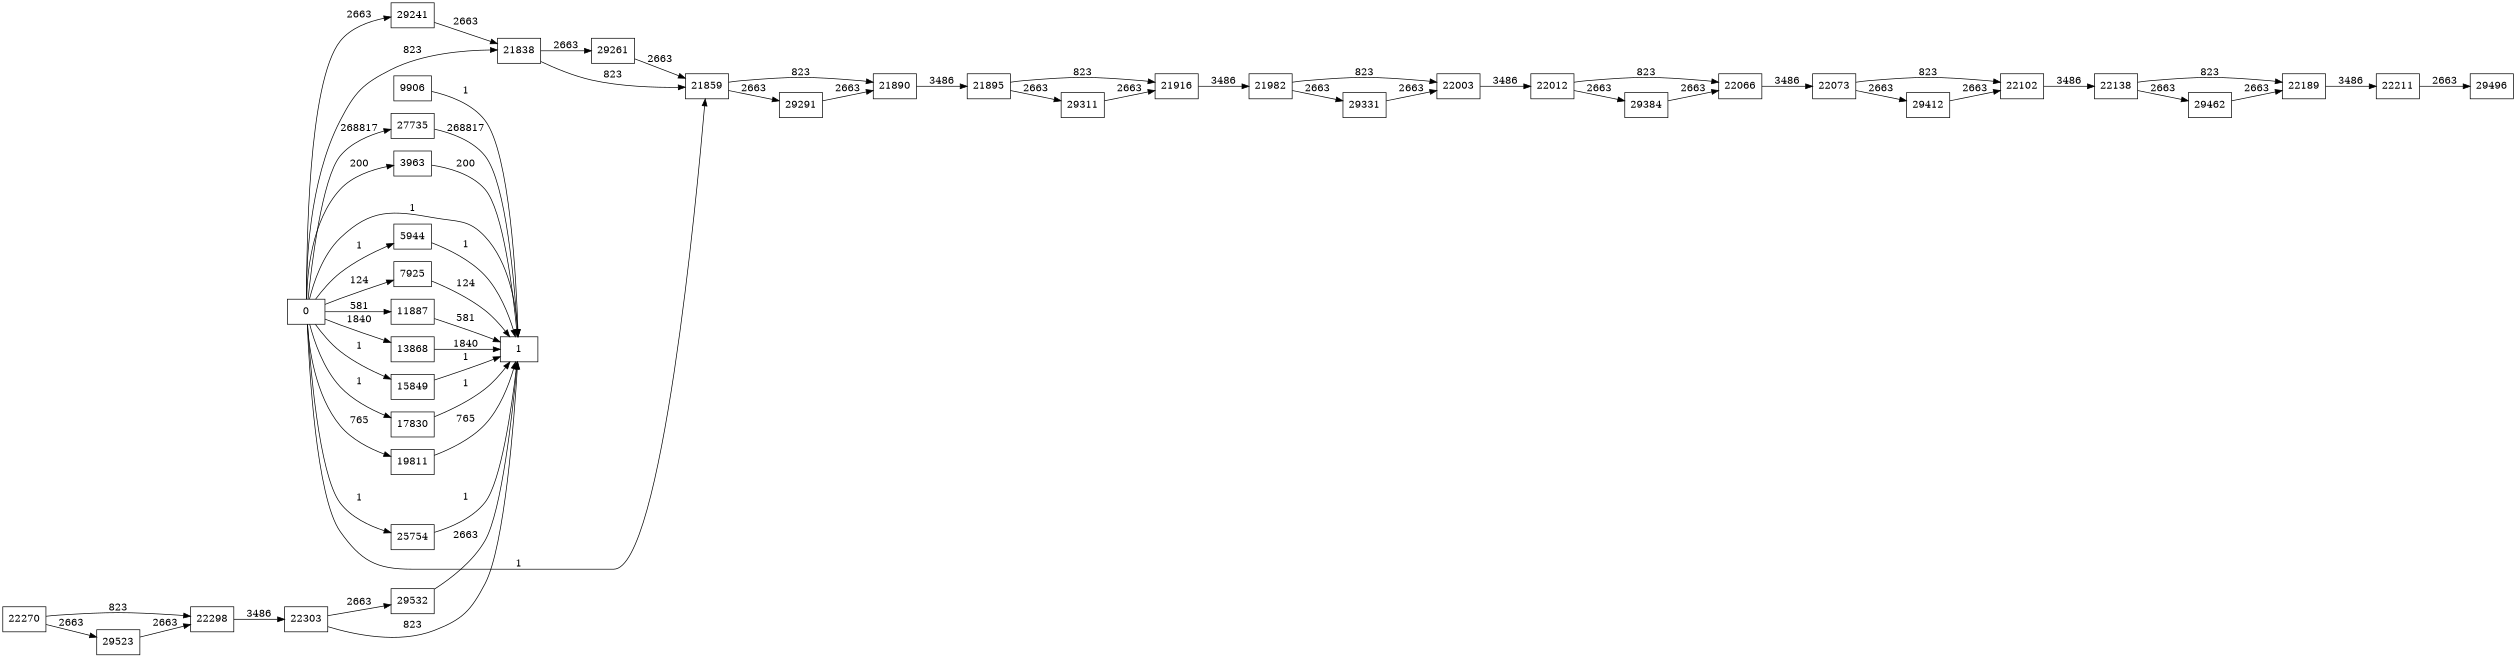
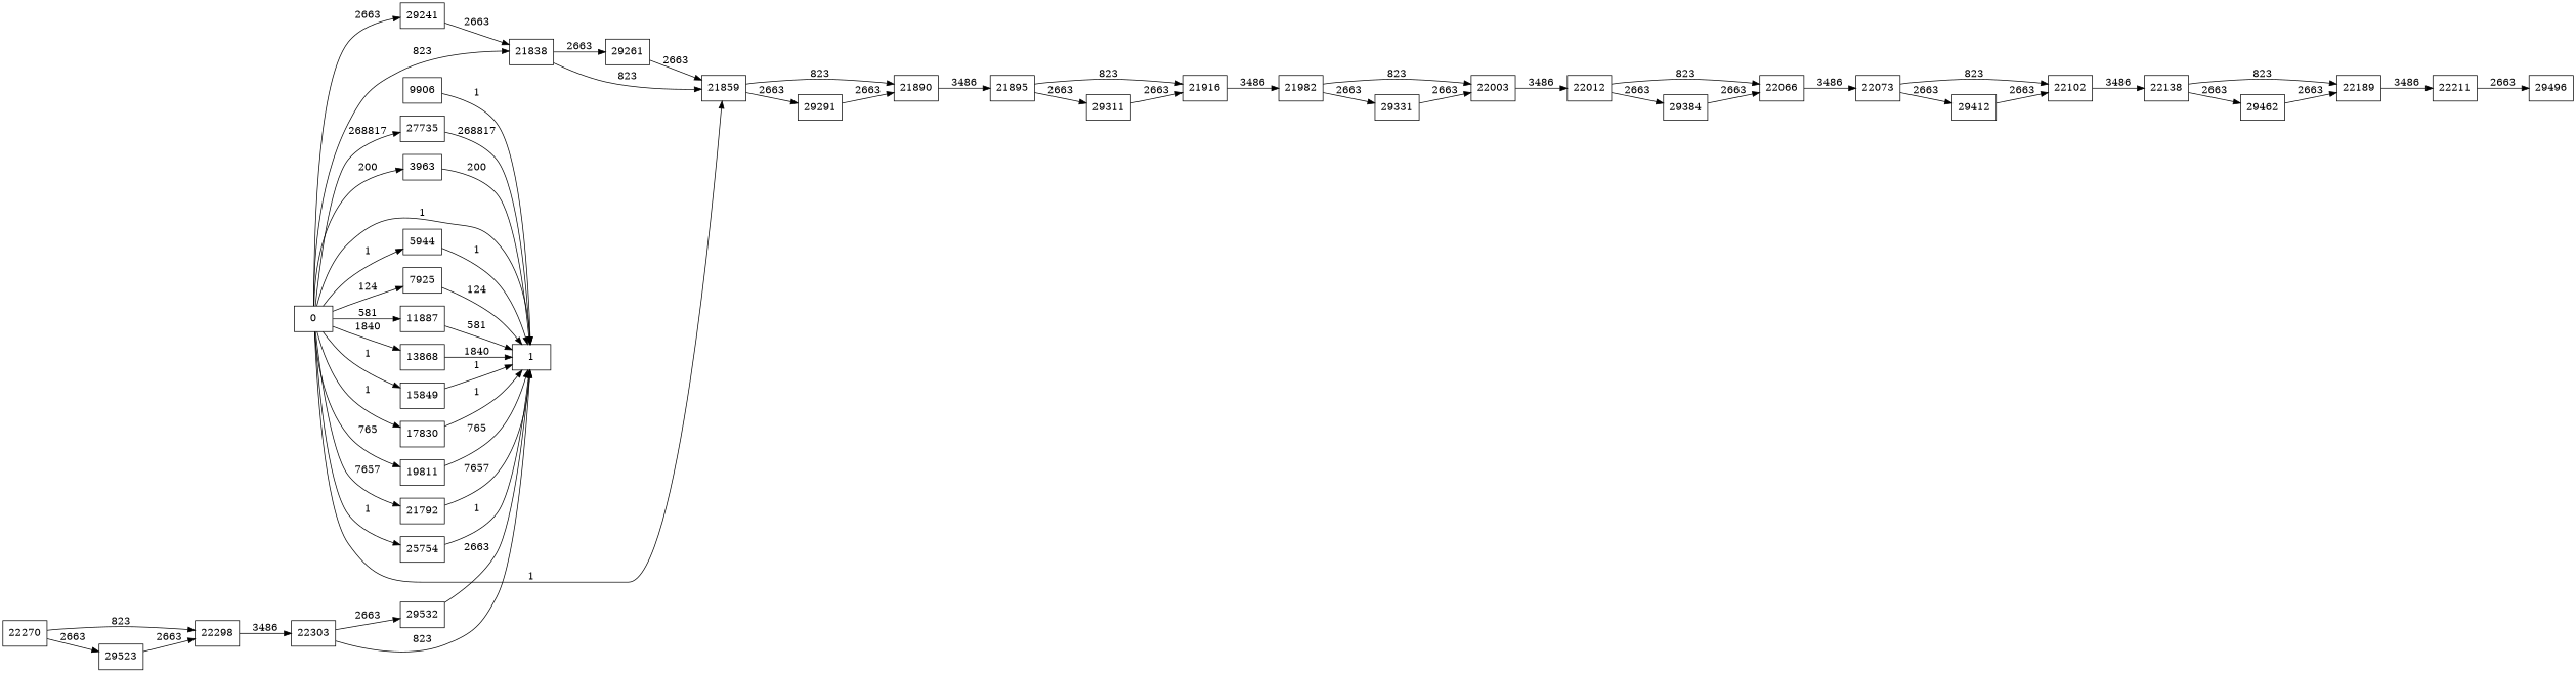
  digraph {
    rankdir=LR
    node [shape=rectangle]
    3963
    1
    5944
    7925
    9906
    11887
    13868
    15849
    17830
    19811
+   21792
    21838
    21859
    29261
    21890
    29291
    21895
    21916
    29311
    21982
    22003
    29331
    22012
    22066
    29384
    22073
    22102
    29412
    22138
    22189
    29462
    22211
    29496
    22270
    22298
    29523
    22303
    29532
    25754
    27735
    29241
    0
    3963 -> 1 [label=200]
    5944 -> 1 [label=1]
    7925 -> 1 [label=124]
    9906 -> 1 [label=1]
    11887 -> 1 [label=581]
    13868 -> 1 [label=1840]
    15849 -> 1 [label=1]
    17830 -> 1 [label=1]
    19811 -> 1 [label=765]
+   21792 -> 1 [label=7657]
    21838 -> 21859 [label=823]
    21838 -> 29261 [label=2663]
    21859 -> 21890 [label=823]
    21859 -> 29291 [label=2663]
    29261 -> 21859 [label=2663]
    21890 -> 21895 [label=3486]
    29291 -> 21890 [label=2663]
    21895 -> 21916 [label=823]
    21895 -> 29311 [label=2663]
    21916 -> 21982 [label=3486]
    29311 -> 21916 [label=2663]
    21982 -> 22003 [label=823]
    21982 -> 29331 [label=2663]
    22003 -> 22012 [label=3486]
    29331 -> 22003 [label=2663]
    22012 -> 22066 [label=823]
    22012 -> 29384 [label=2663]
    22066 -> 22073 [label=3486]
    29384 -> 22066 [label=2663]
    22073 -> 22102 [label=823]
    22073 -> 29412 [label=2663]
    22102 -> 22138 [label=3486]
    29412 -> 22102 [label=2663]
    22138 -> 22189 [label=823]
    22138 -> 29462 [label=2663]
    22189 -> 22211 [label=3486]
    29462 -> 22189 [label=2663]
    22211 -> 29496 [label=2663]
    22270 -> 22298 [label=823]
    22270 -> 29523 [label=2663]
    22298 -> 22303 [label=3486]
    29523 -> 22298 [label=2663]
    22303 -> 1 [label=823]
    22303 -> 29532 [label=2663]
    29532 -> 1 [label=2663]
    25754 -> 1 [label=1]
    27735 -> 1 [label=268817]
    29241 -> 21838 [label=2663]
    0 -> 3963 [label=200]
    0 -> 1 [label=1]
    0 -> 5944 [label=1]
    0 -> 7925 [label=124]
    0 -> 11887 [label=581]
    0 -> 13868 [label=1840]
    0 -> 15849 [label=1]
    0 -> 17830 [label=1]
    0 -> 19811 [label=765]
+   0 -> 21792 [label=7657]
    0 -> 21838 [label=823]
    0 -> 21859 [label=1]
    0 -> 25754 [label=1]
    0 -> 27735 [label=268817]
    0 -> 29241 [label=2663]
  }
